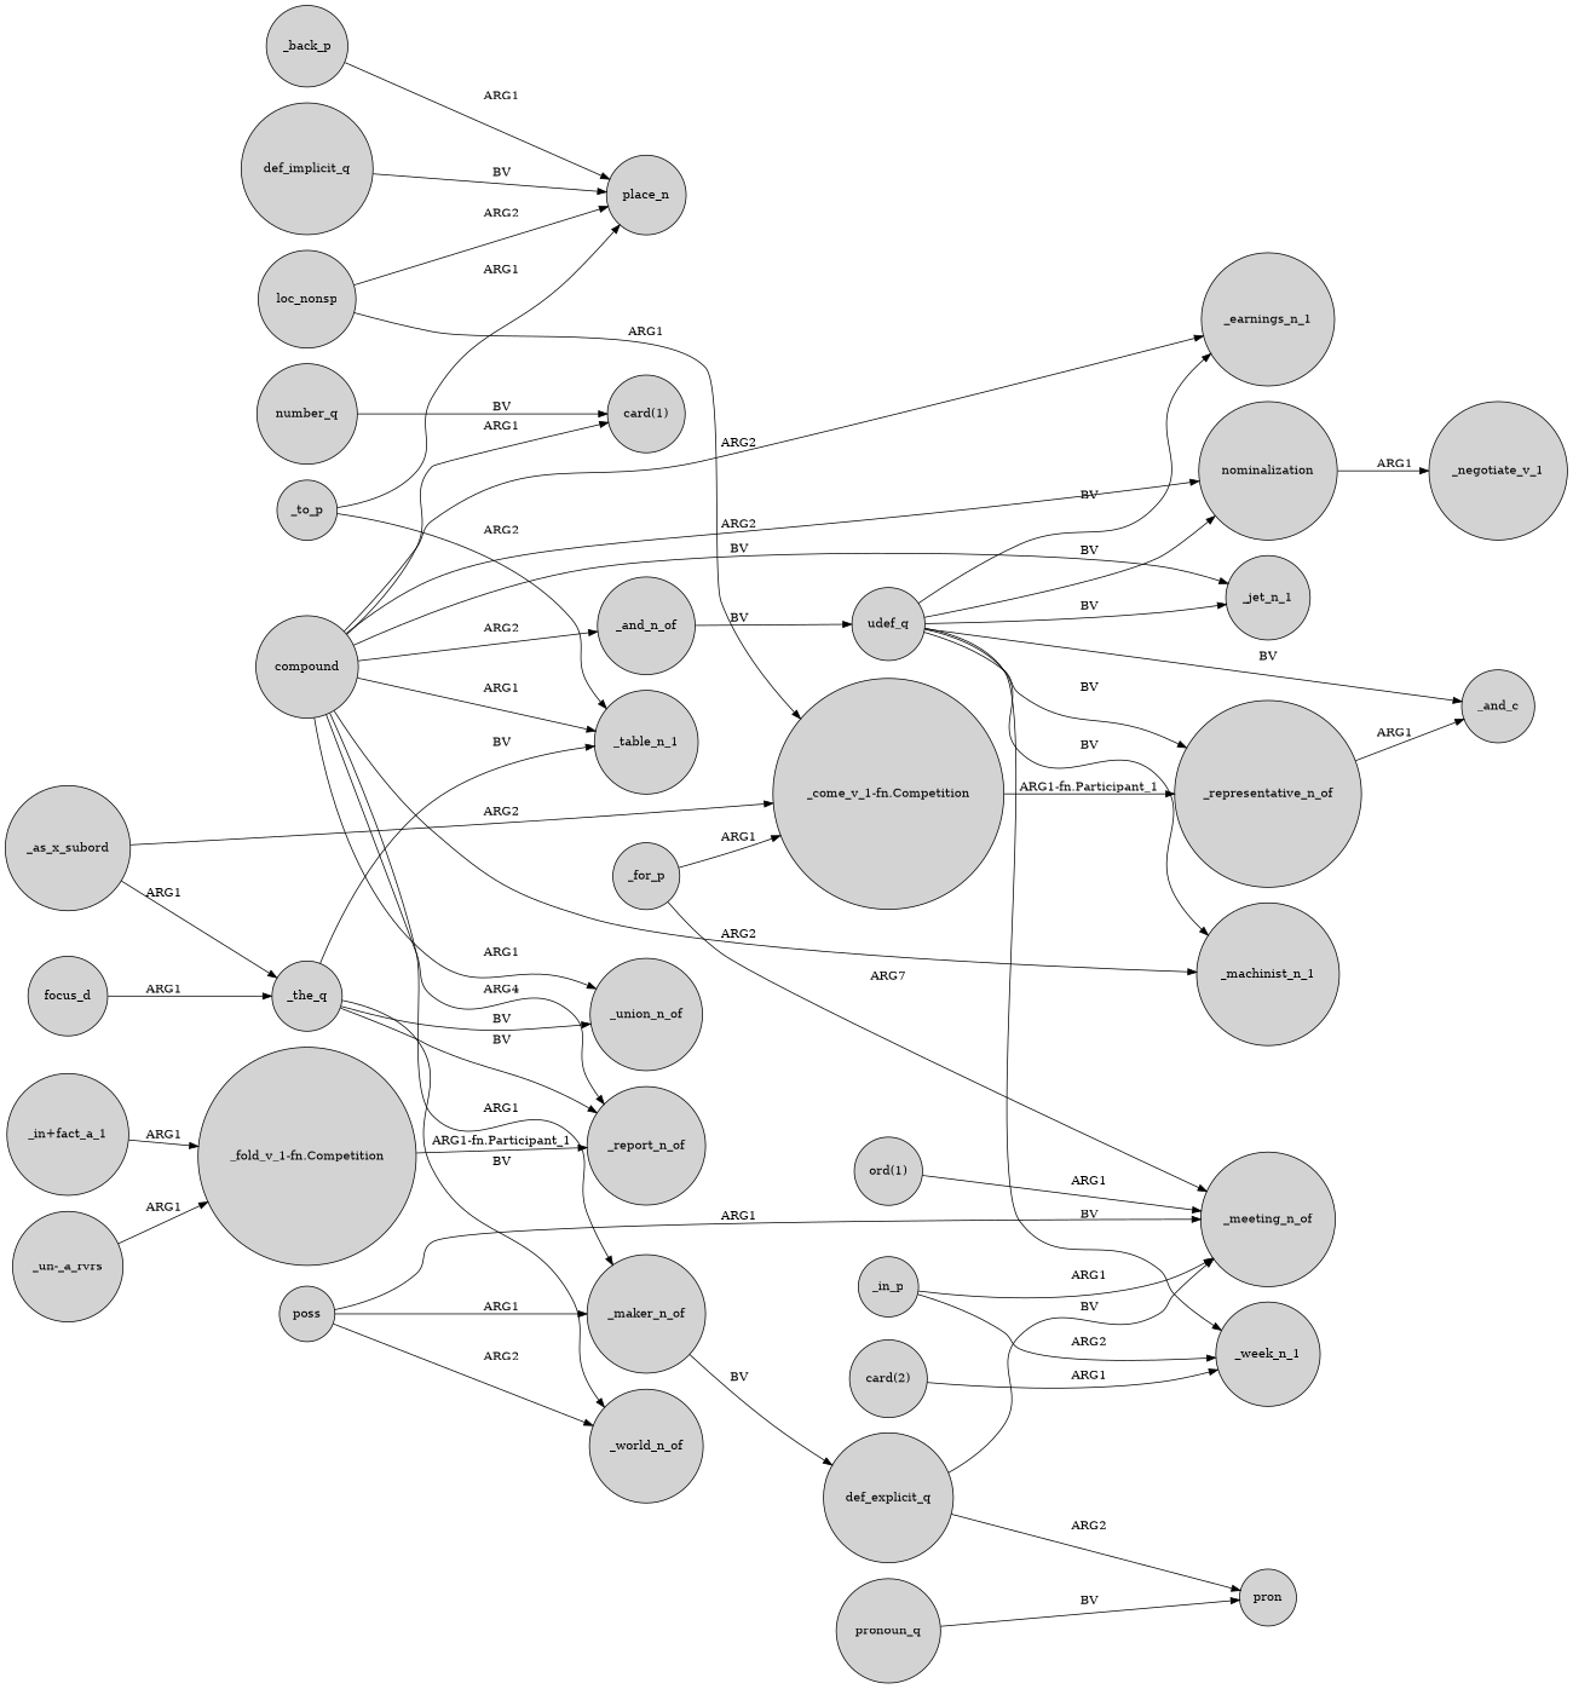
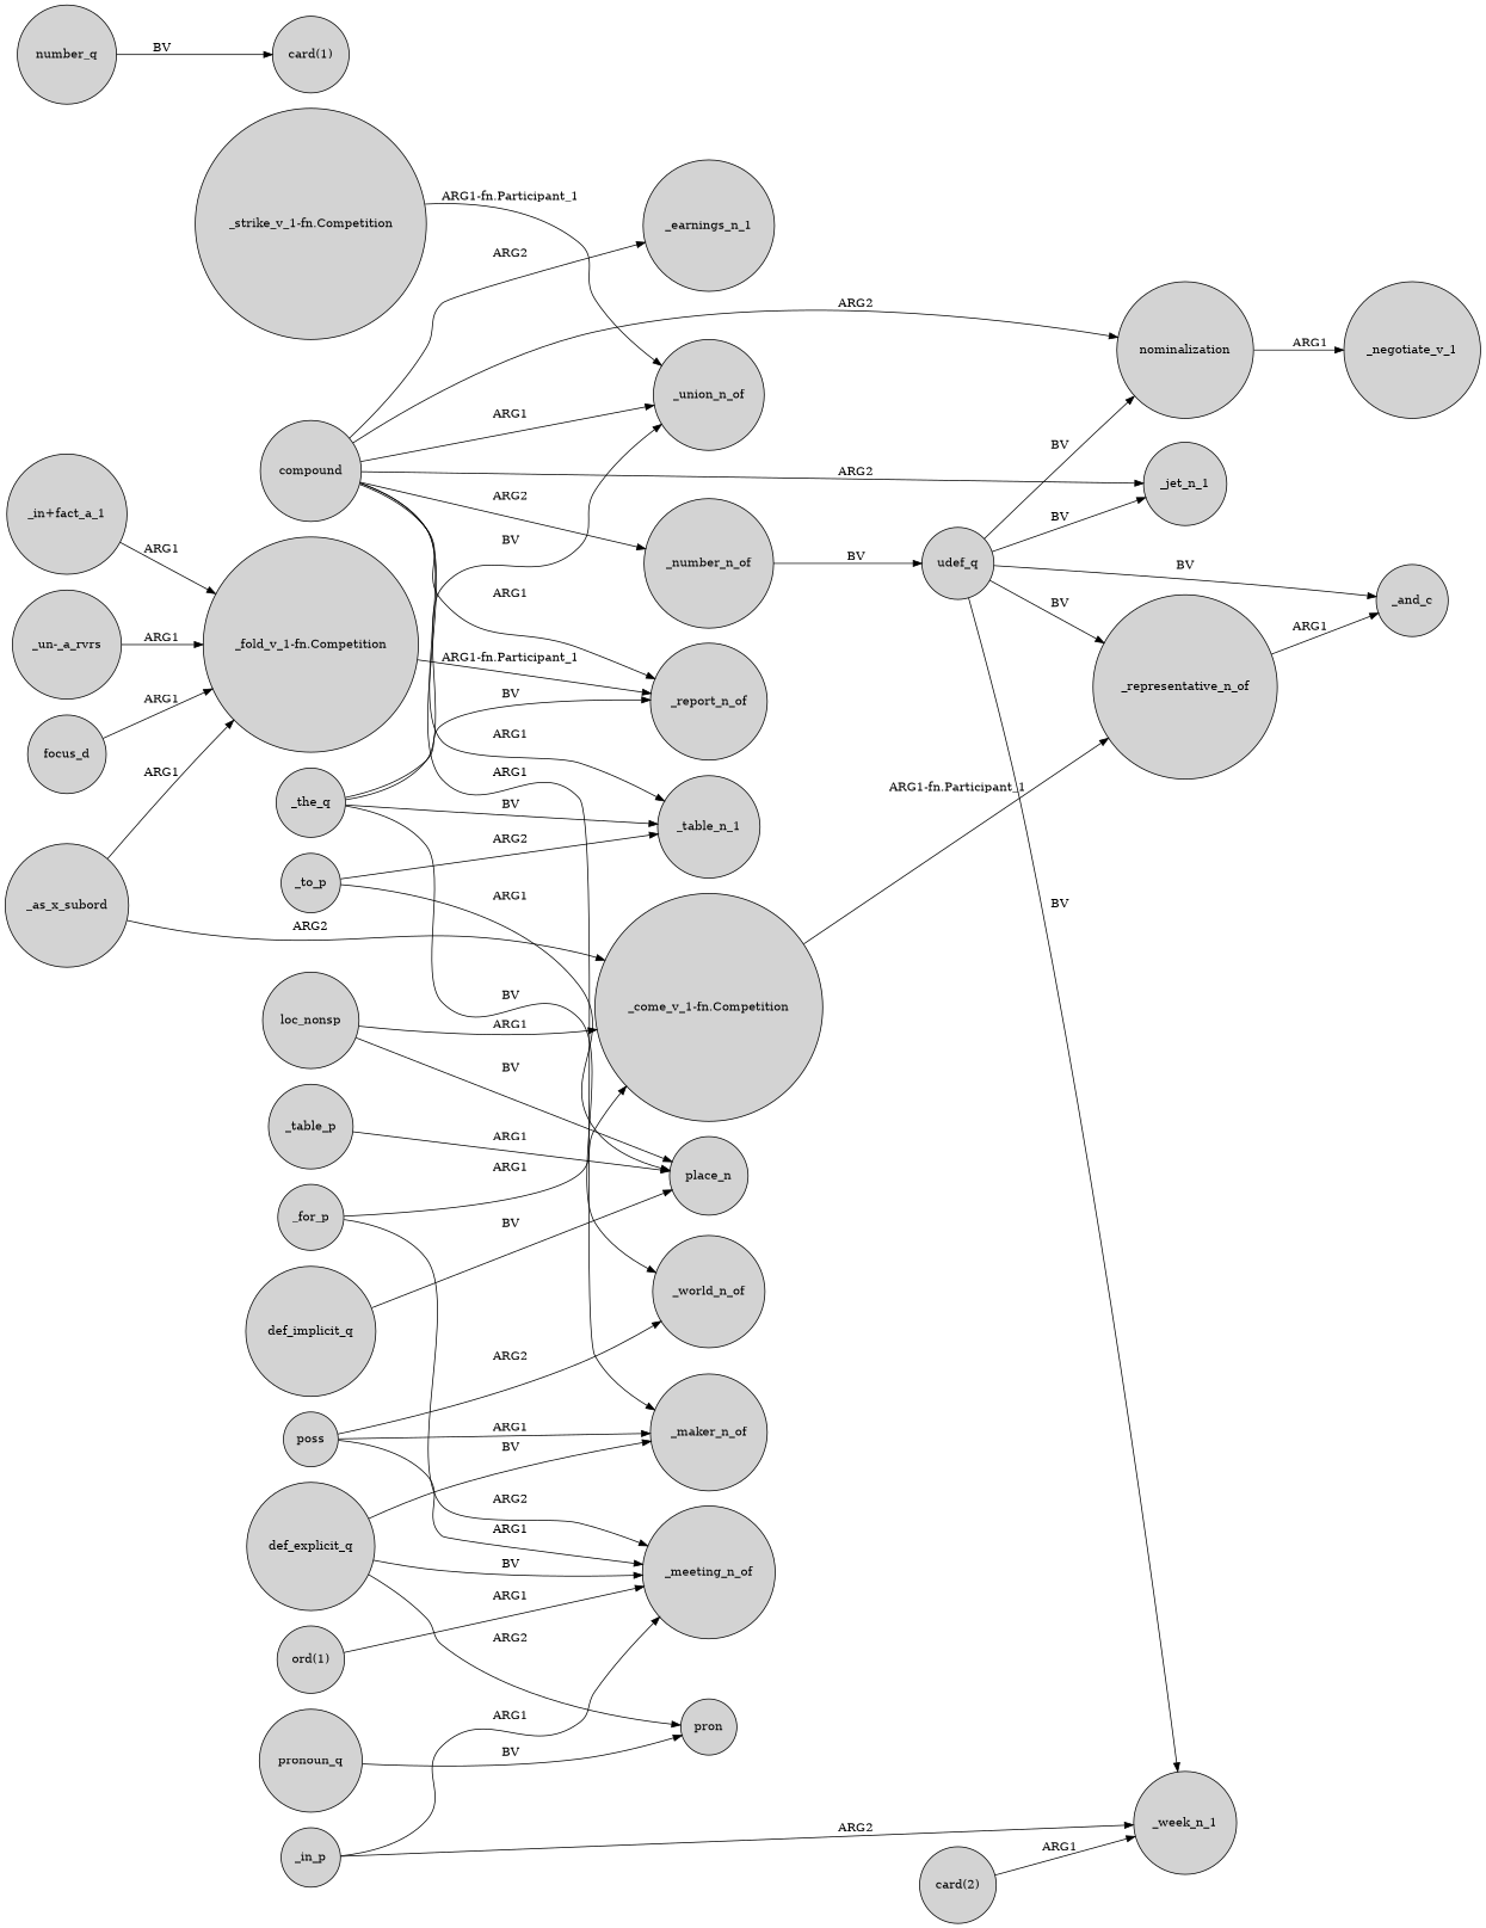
  digraph {
    rankdir=LR
    node [shape=circle style=filled]
    "_come_v_1-fn.Competition"
    _representative_n_of
    _and_c
    _as_x_subord
    "_fold_v_1-fn.Competition"
    _report_n_of
    _the_q
    _table_n_1
    _union_n_of
    _world_n_of
    loc_nonsp
    place_n
    def_implicit_q
    number_q
    "card(1)"
    compound
    nominalization
    _earnings_n_1
-   _number_n_of [label=_and_n_of]
-   _machinist_n_1
+   _number_n_of
    _maker_n_of
    _jet_n_1
    _negotiate_v_1
    udef_q
    _week_n_1
    "_in+fact_a_1"
    poss
    _meeting_n_of
    _to_p
    _for_p
    "_un-_a_rvrs"
    pronoun_q
    pron
-   _back_p
+   "_strike_v_1-fn.Competition"
+   _back_p [label=_table_p]
    _in_p
    def_explicit_q
    "ord(1)"
    "card(2)"
    focus_d
    "_come_v_1-fn.Competition" -> _representative_n_of [label="ARG1-fn.Participant_1"]
    _representative_n_of -> _and_c [label=ARG1]
    _as_x_subord -> "_come_v_1-fn.Competition" [label=ARG2]
-   _as_x_subord -> _the_q [label=ARG1]
+   _as_x_subord -> "_fold_v_1-fn.Competition" [label=ARG1]
    "_fold_v_1-fn.Competition" -> _report_n_of [label="ARG1-fn.Participant_1"]
    _the_q -> _report_n_of [label=BV]
    _the_q -> _table_n_1 [label=BV]
    _the_q -> _union_n_of [label=BV]
    _the_q -> _world_n_of [label=BV]
    loc_nonsp -> "_come_v_1-fn.Competition" [label=ARG1]
-   loc_nonsp -> place_n [label=ARG2]
+   loc_nonsp -> place_n [label=BV]
    def_implicit_q -> place_n [label=BV]
    number_q -> "card(1)" [label=BV]
-   compound -> _report_n_of [label=ARG4]
+   compound -> _report_n_of [label=ARG1]
    compound -> _table_n_1 [label=ARG1]
    compound -> _union_n_of [label=ARG1]
-   compound -> "card(1)" [label=ARG1]
    compound -> nominalization [label=ARG2]
    compound -> _earnings_n_1 [label=ARG2]
    compound -> _number_n_of [label=ARG2]
-   compound -> _machinist_n_1 [label=ARG2]
    compound -> _maker_n_of [label=ARG1]
-   compound -> _jet_n_1 [label=BV]
+   compound -> _jet_n_1 [label=ARG2]
    nominalization -> _negotiate_v_1 [label=ARG1]
    _number_n_of -> udef_q [label=BV]
    udef_q -> _representative_n_of [label=BV]
    udef_q -> _and_c [label=BV]
    udef_q -> nominalization [label=BV]
-   udef_q -> _earnings_n_1 [label=BV]
-   udef_q -> _machinist_n_1 [label=BV]
    udef_q -> _jet_n_1 [label=BV]
    udef_q -> _week_n_1 [label=BV]
    "_in+fact_a_1" -> "_fold_v_1-fn.Competition" [label=ARG1]
    poss -> _world_n_of [label=ARG2]
    poss -> _maker_n_of [label=ARG1]
    poss -> _meeting_n_of [label=ARG1]
    _to_p -> _table_n_1 [label=ARG2]
    _to_p -> place_n [label=ARG1]
    _for_p -> "_come_v_1-fn.Competition" [label=ARG1]
-   _for_p -> _meeting_n_of [label=ARG7]
+   _for_p -> _meeting_n_of [label=ARG2]
    "_un-_a_rvrs" -> "_fold_v_1-fn.Competition" [label=ARG1]
    pronoun_q -> pron [label=BV]
+   "_strike_v_1-fn.Competition" -> _union_n_of [label="ARG1-fn.Participant_1"]
    _back_p -> place_n [label=ARG1]
    _in_p -> _week_n_1 [label=ARG2]
    _in_p -> _meeting_n_of [label=ARG1]
-   _maker_n_of -> def_explicit_q [label=BV]
+   def_explicit_q -> _maker_n_of [label=BV]
    def_explicit_q -> _meeting_n_of [label=BV]
    def_explicit_q -> pron [label=ARG2]
    "ord(1)" -> _meeting_n_of [label=ARG1]
    "card(2)" -> _week_n_1 [label=ARG1]
-   focus_d -> _the_q [label=ARG1]
+   focus_d -> "_fold_v_1-fn.Competition" [label=ARG1]
  }
